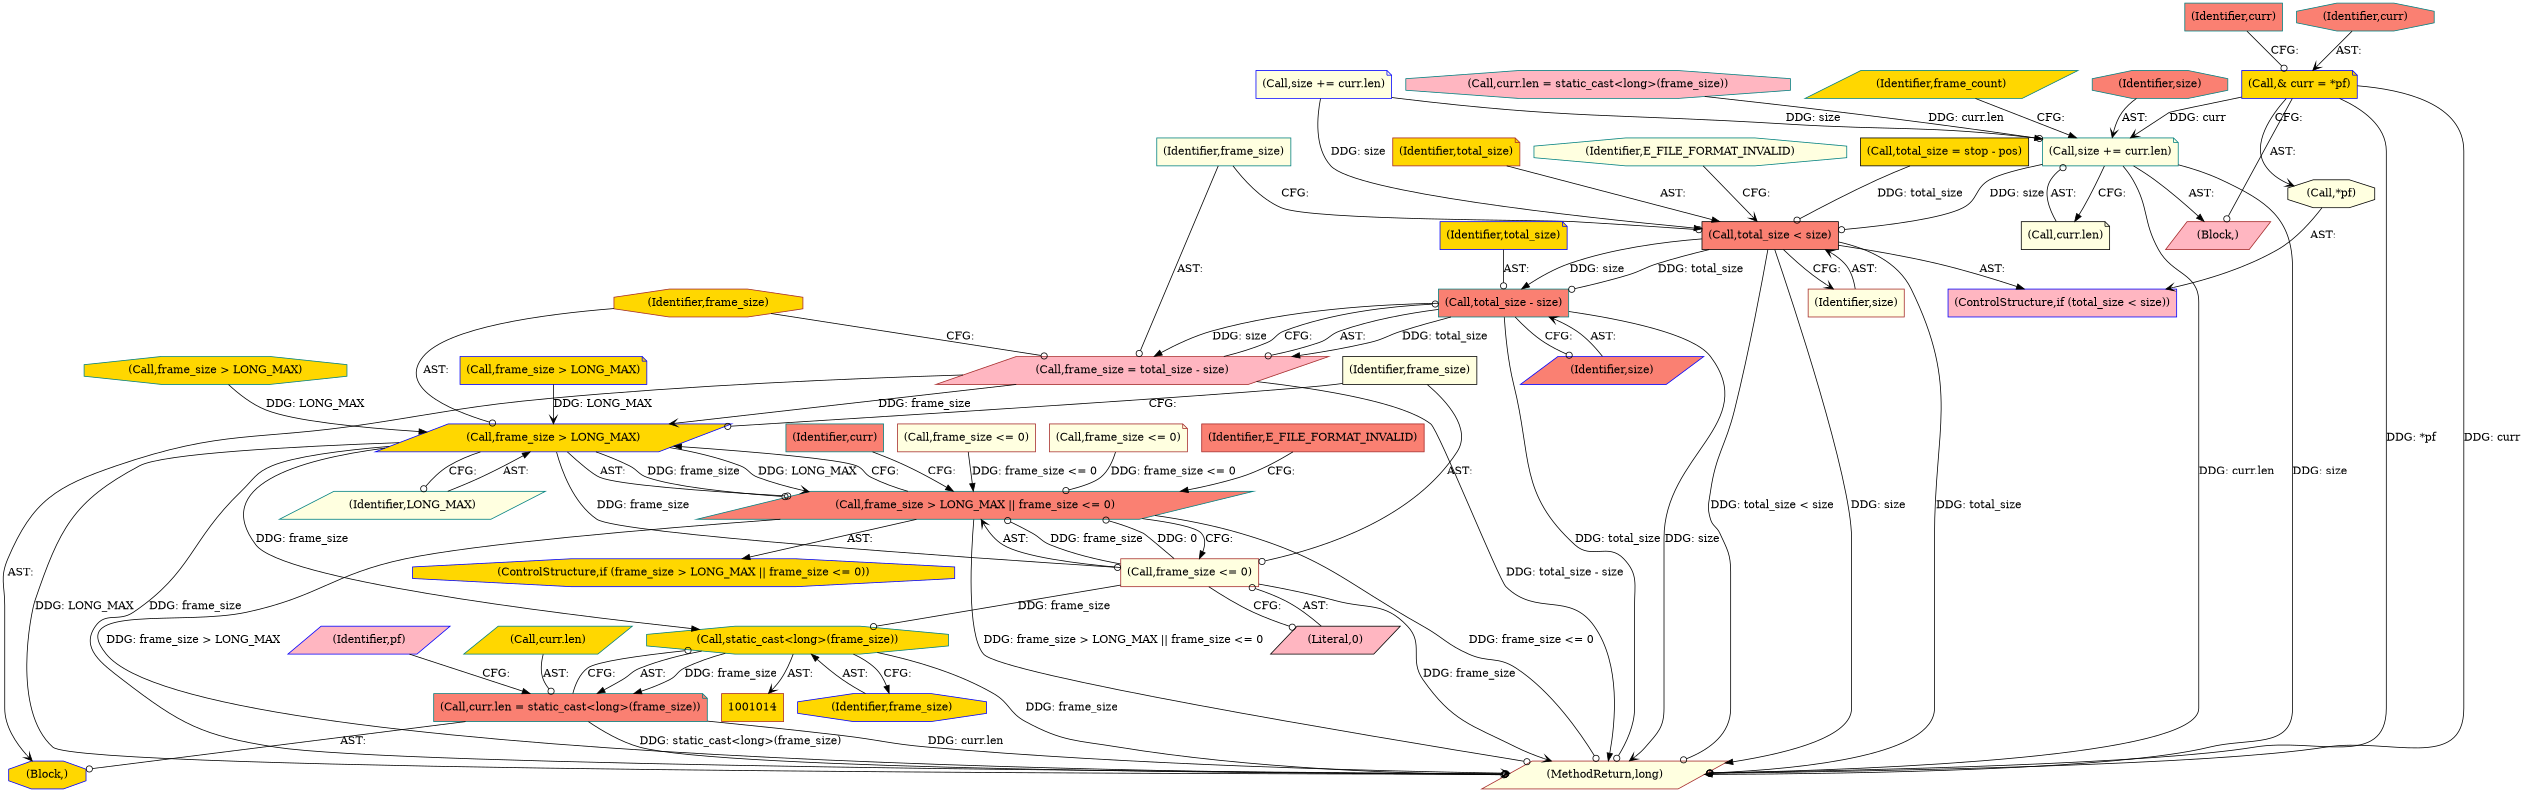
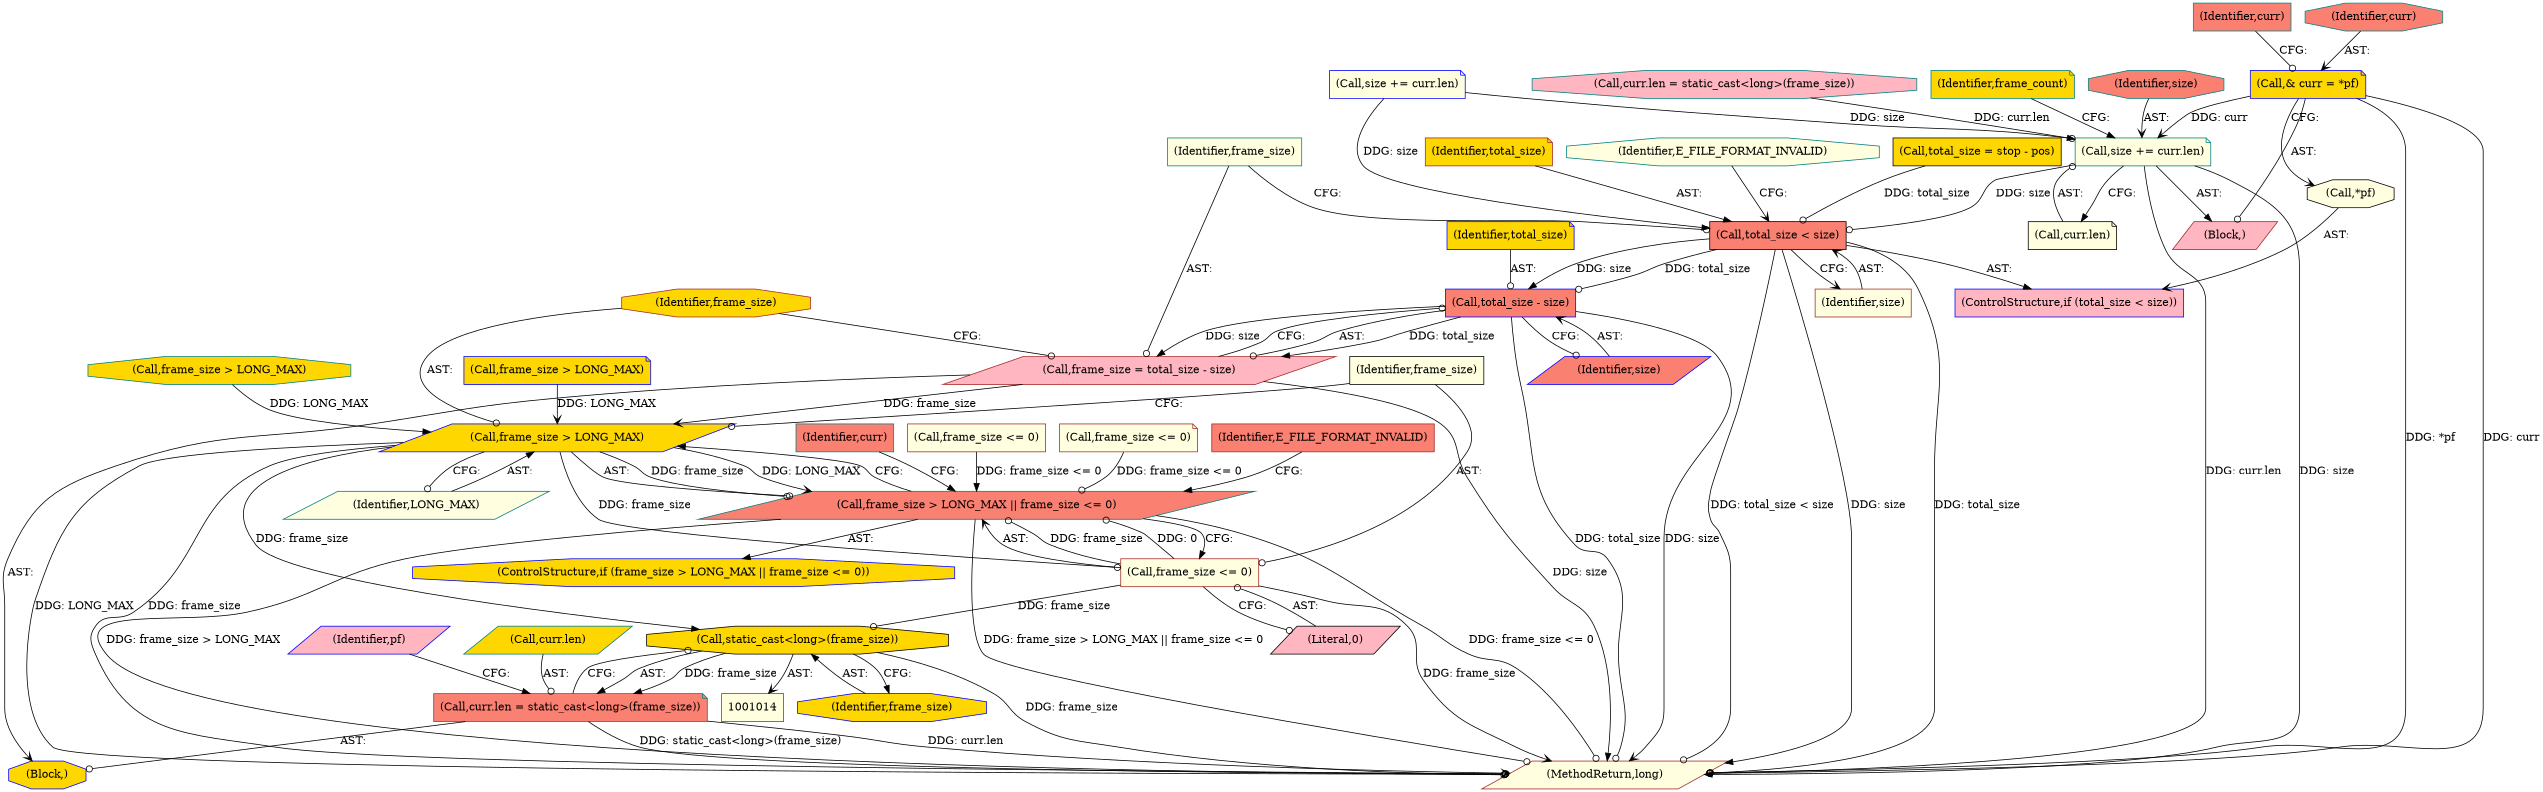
  digraph {
    node [color=teal fillcolor=gold shape=box style=filled]
    edge [arrowhead=odot]
    n1 [color=blue label="(Call,& curr = *pf)" shape=note]
    n2 [fillcolor=lightyellow label="(Call,size += curr.len)" shape=note]
    n3 [color=brown fillcolor=lightyellow label="(MethodReturn,long)" shape=parallelogram]
    n4 [color=black fillcolor=lightyellow label="(Call,*pf)" shape=octagon]
    n5 [color=brown fillcolor=lightpink label="(Block,)" shape=parallelogram]
    n6 [color=black fillcolor=salmon label="(Call,total_size < size)"]
    n7 [color=black fillcolor=lightyellow label="(Call,curr.len)" shape=note]
    n8 [color=blue fillcolor=lightpink label="(ControlStructure,if (total_size < size))"]
-   n9 [fillcolor=salmon label="(Call,total_size - size)"]
+   n9 [color=blue fillcolor=salmon label="(Call,total_size - size)"]
    n10 [color=brown fillcolor=lightyellow label="(Identifier,size)"]
    n11 [color=brown fillcolor=lightpink label="(Call,frame_size = total_size - size)" shape=parallelogram]
    n12 [color=blue fillcolor=salmon label="(Identifier,size)" shape=parallelogram]
    n13 [color=blue label="(Call,frame_size > LONG_MAX)" shape=parallelogram]
    n14 [color=blue label="(Block,)" shape=octagon]
    n15 [fillcolor=salmon label="(Call,frame_size > LONG_MAX || frame_size <= 0)" shape=parallelogram]
    n16 [color=brown fillcolor=lightyellow label="(Call,frame_size <= 0)"]
-   n17 [label="(Call,static_cast<long>(frame_size))" shape=octagon]
+   n17 [color=black label="(Call,static_cast<long>(frame_size))" shape=octagon]
    n18 [fillcolor=lightyellow label="(Identifier,LONG_MAX)" shape=parallelogram]
    n19 [color=blue label="(ControlStructure,if (frame_size > LONG_MAX || frame_size <= 0))" shape=octagon]
    n20 [color=black fillcolor=lightpink label="(Literal,0)" shape=parallelogram]
    n21 [fillcolor=salmon label="(Call,curr.len = static_cast<long>(frame_size))" shape=note]
    n22 [color=blue label="(Identifier,frame_size)" shape=octagon]
-   1001014 [color=brown]
+   1001014 [color=brown fillcolor=lightyellow]
    n24 [fillcolor=lightpink label="(Call,curr.len = static_cast<long>(frame_size))" shape=octagon]
    n25 [color=blue fillcolor=lightpink label="(Identifier,pf)" shape=parallelogram]
-   n26 [label="(Identifier,frame_count)" shape=parallelogram]
+   n26 [label="(Identifier,frame_count)" shape=note]
    n27 [fillcolor=lightyellow label="(Identifier,frame_size)"]
    n28 [fillcolor=lightyellow label="(Identifier,E_FILE_FORMAT_INVALID)" shape=octagon]
    n29 [color=black label="(Call,total_size = stop - pos)"]
    n30 [color=blue label="(Call,frame_size > LONG_MAX)" shape=note]
    n31 [label="(Call,frame_size > LONG_MAX)" shape=octagon]
    n32 [color=brown fillcolor=lightyellow label="(Call,frame_size <= 0)" shape=note]
    n33 [color=blue label="(Identifier,total_size)" shape=note]
    n34 [color=black fillcolor=lightyellow label="(Identifier,frame_size)"]
    n35 [color=blue fillcolor=lightyellow label="(Call,size += curr.len)" shape=note]
    n36 [color=brown fillcolor=salmon label="(Identifier,E_FILE_FORMAT_INVALID)"]
    n37 [fillcolor=salmon label="(Identifier,curr)"]
    n38 [fillcolor=salmon label="(Identifier,size)" shape=octagon]
    n39 [color=brown label="(Identifier,total_size)" shape=note]
    n40 [color=brown label="(Identifier,frame_size)" shape=octagon]
    n41 [color=brown fillcolor=lightyellow label="(Call,frame_size <= 0)"]
    n42 [fillcolor=salmon label="(Identifier,curr)"]
    n43 [fillcolor=salmon label="(Identifier,curr)" shape=octagon]
    n44 [label="(Call,curr.len)" shape=parallelogram]
    n1 -> n2 [arrowhead=vee label="DDG: curr"]
    n1 -> n3 [label="DDG: *pf"]
    n1 -> n3 [label="DDG: curr"]
    n1 -> n4 [arrowhead=vee label="CFG: "]
    n1 -> n5 [label="AST: "]
    n2 -> n3 [arrowhead=normal label="DDG: size"]
    n2 -> n3 [label="DDG: curr.len"]
    n2 -> n5 [arrowhead=normal label="AST: "]
    n2 -> n6 [label="DDG: size"]
    n2 -> n7 [arrowhead=normal label="CFG: "]
    n4 -> n8 [arrowhead=vee label="AST: "]
    n6 -> n3 [label="DDG: total_size < size"]
    n6 -> n3 [arrowhead=normal label="DDG: size"]
    n6 -> n3 [label="DDG: total_size"]
    n6 -> n8 [arrowhead=normal label="AST: "]
    n6 -> n9 [label="DDG: total_size"]
    n6 -> n9 [arrowhead=normal label="DDG: size"]
    n6 -> n10 [arrowhead=vee label="CFG: "]
    n7 -> n2 [label="AST: "]
    n9 -> n3 [arrowhead=vee label="DDG: size"]
    n9 -> n3 [label="DDG: total_size"]
    n9 -> n11 [label="AST: "]
    n9 -> n11 [arrowhead=normal label="DDG: total_size"]
    n9 -> n11 [arrowhead=normal label="DDG: size"]
    n9 -> n12 [label="CFG: "]
    n10 -> n6 [arrowhead=vee label="AST: "]
-   n11 -> n3 [arrowhead=normal label="DDG: total_size - size"]
+   n11 -> n3 [arrowhead=normal label="DDG: size"]
    n11 -> n9 [label="CFG: "]
    n11 -> n13 [arrowhead=vee label="DDG: frame_size"]
    n11 -> n14 [arrowhead=vee label="AST: "]
    n12 -> n9 [arrowhead=vee label="AST: "]
    n13 -> n3 [label="DDG: LONG_MAX"]
    n13 -> n3 [label="DDG: frame_size"]
    n13 -> n15 [label="AST: "]
    n13 -> n15 [label="DDG: frame_size"]
    n13 -> n15 [arrowhead=vee label="DDG: LONG_MAX"]
    n13 -> n16 [label="DDG: frame_size"]
    n13 -> n17 [arrowhead=normal label="DDG: frame_size"]
    n13 -> n18 [label="CFG: "]
    n15 -> n3 [label="DDG: frame_size <= 0"]
    n15 -> n3 [label="DDG: frame_size > LONG_MAX"]
    n15 -> n3 [label="DDG: frame_size > LONG_MAX || frame_size <= 0"]
    n15 -> n13 [arrowhead=normal label="CFG: "]
    n15 -> n16 [arrowhead=normal label="CFG: "]
    n15 -> n19 [arrowhead=normal label="AST: "]
    n16 -> n3 [arrowhead=vee label="DDG: frame_size"]
    n16 -> n15 [arrowhead=vee label="AST: "]
    n16 -> n15 [label="DDG: frame_size"]
    n16 -> n15 [label="DDG: 0"]
    n16 -> n17 [label="DDG: frame_size"]
    n16 -> n20 [label="CFG: "]
    n17 -> n3 [label="DDG: frame_size"]
    n17 -> n21 [arrowhead=normal label="AST: "]
    n17 -> n21 [arrowhead=normal label="DDG: frame_size"]
    n17 -> n22 [arrowhead=normal label="CFG: "]
    n17 -> 1001014 [arrowhead=vee label="AST: "]
    n18 -> n13 [arrowhead=normal label="AST: "]
    n20 -> n16 [label="AST: "]
    n21 -> n3 [label="DDG: static_cast<long>(frame_size)"]
    n21 -> n3 [arrowhead=vee label="DDG: curr.len"]
    n21 -> n14 [label="AST: "]
    n21 -> n17 [label="CFG: "]
    n22 -> n17 [arrowhead=normal label="AST: "]
    n24 -> n2 [arrowhead=normal label="DDG: curr.len"]
    n25 -> n21 [arrowhead=normal label="CFG: "]
    n26 -> n2 [arrowhead=normal label="CFG: "]
    n27 -> n6 [label="CFG: "]
    n27 -> n11 [label="AST: "]
    n28 -> n6 [arrowhead=vee label="CFG: "]
    n29 -> n6 [label="DDG: total_size"]
    n30 -> n13 [arrowhead=vee label="DDG: LONG_MAX"]
    n31 -> n13 [arrowhead=normal label="DDG: LONG_MAX"]
    n32 -> n15 [label="DDG: frame_size <= 0"]
    n33 -> n9 [label="AST: "]
    n34 -> n13 [label="CFG: "]
    n34 -> n16 [label="AST: "]
    n35 -> n2 [label="DDG: size"]
    n35 -> n6 [arrowhead=normal label="DDG: size"]
    n36 -> n15 [arrowhead=normal label="CFG: "]
    n37 -> n15 [arrowhead=normal label="CFG: "]
    n38 -> n2 [arrowhead=vee label="AST: "]
    n39 -> n6 [arrowhead=normal label="AST: "]
    n40 -> n11 [label="CFG: "]
    n40 -> n13 [label="AST: "]
    n41 -> n15 [arrowhead=normal label="DDG: frame_size <= 0"]
    n42 -> n1 [label="CFG: "]
    n43 -> n1 [arrowhead=vee label="AST: "]
    n44 -> n21 [label="AST: "]
  }
